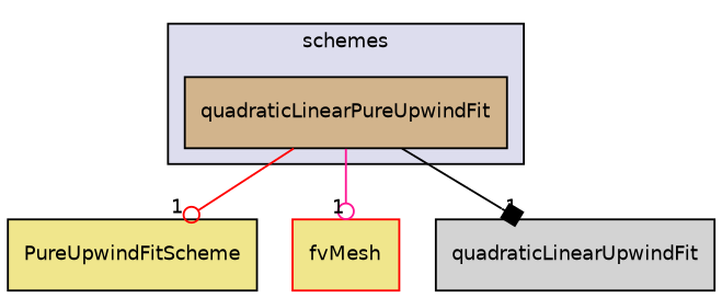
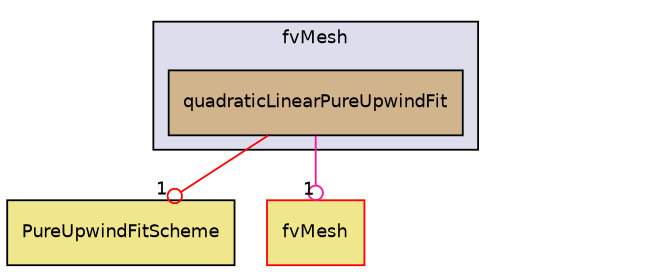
  digraph {
    compound=true
    node [fillcolor=khaki fontname=Helvetica fontsize=10 shape=box style=filled]
    edge [arrowhead=odot headlabel=1 labeldistance=1.5 labelfontname=Helvetica labelfontsize=10]
    n1 [fillcolor=tan label=quadraticLinearPureUpwindFit pencolor=black]
    n2 [label=PureUpwindFitScheme]
    n3 [color=red label=fvMesh]
-   n4 [fillcolor=lightgrey label=quadraticLinearUpwindFit]
    subgraph cluster_1 {
      bgcolor="#ddddee"
      fontname=Helvetica
      fontsize=10
-     label=schemes
+     label=fvMesh
      pencolor=black
      n1
    }
    n1 -> n2 [color=red]
    n1 -> n3 [color=deeppink]
-   n1 -> n4 [arrowhead=box color=black]
  }
